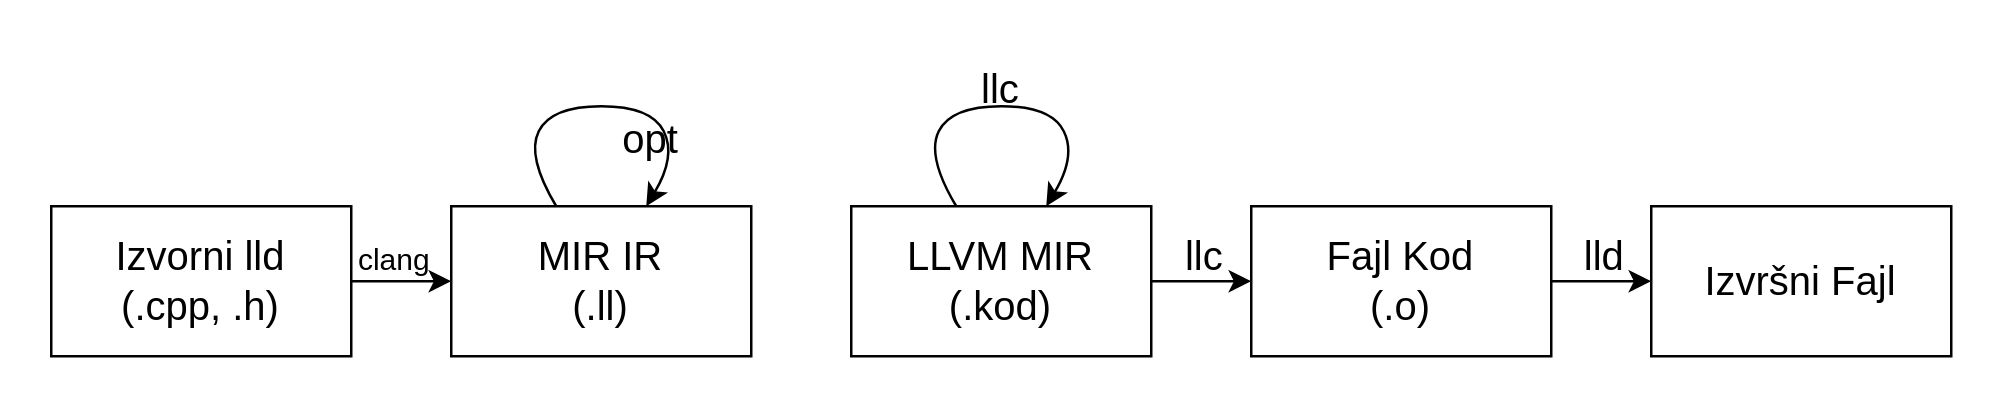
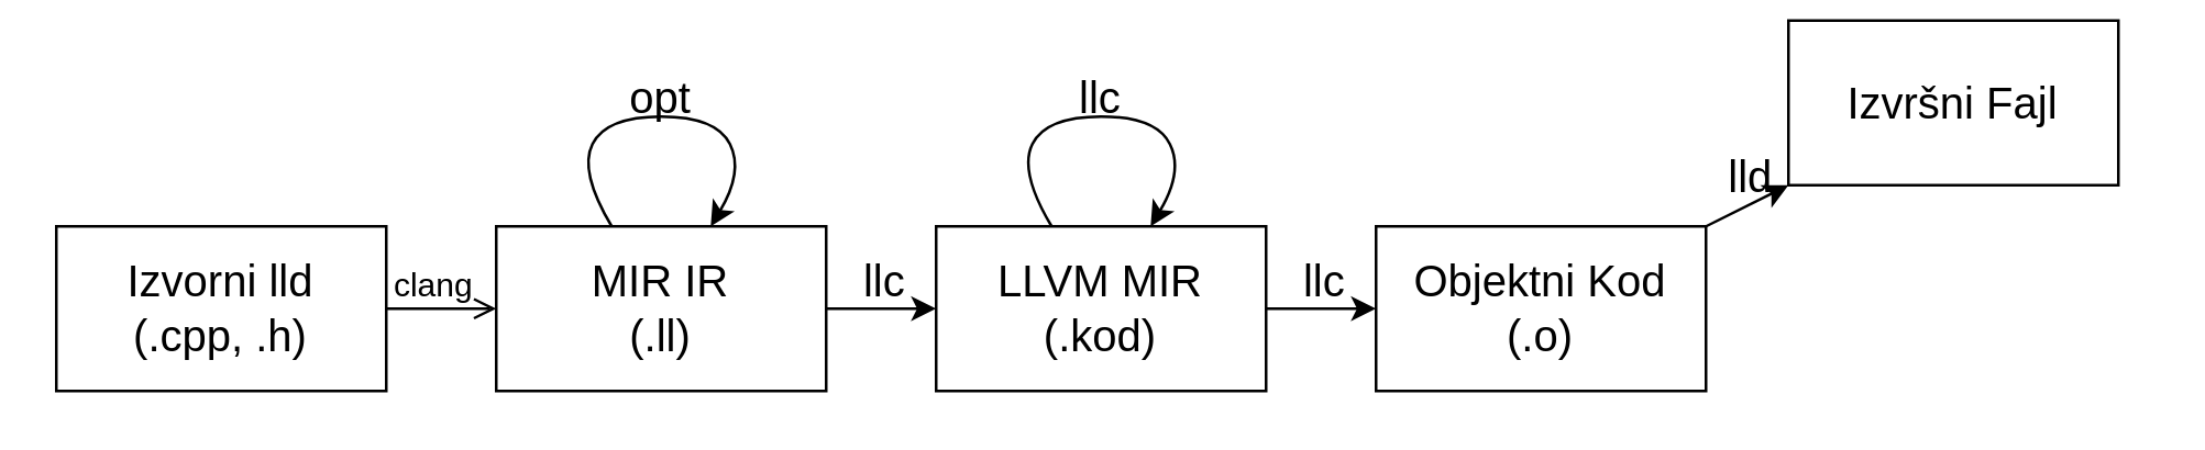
  <mxCell id="0" />
  <mxCell id="1" parent="0" />
  <mxCell id="2" value="Izvorni lld &lt;br style=&quot;font-size: 16px;&quot;&gt;(.cpp, .h)" style="rounded=0;whiteSpace=wrap;html=1;fontSize=16;" parent="1" vertex="1"><mxGeometry x="20" y="82" width="120" height="60" as="geometry" /></mxCell>
  <mxCell id="3" value="MIR IR&lt;br style=&quot;font-size: 16px;&quot;&gt;(.ll)" style="rounded=0;whiteSpace=wrap;html=1;fontSize=16;" parent="1" vertex="1"><mxGeometry x="180" y="82" width="120" height="60" as="geometry" /></mxCell>
  <mxCell id="4" value="LLVM MIR&lt;br style=&quot;font-size: 16px;&quot;&gt;(.kod)" style="rounded=0;whiteSpace=wrap;html=1;fontSize=16;" parent="1" vertex="1"><mxGeometry x="340" y="82" width="120" height="60" as="geometry" /></mxCell>
- <mxCell id="5" value="" style="endArrow=classic;html=1;rounded=0;" parent="1" source="2" target="3" edge="1"><mxGeometry relative="1" as="geometry"><mxPoint x="130" y="111.5" as="sourcePoint" /><mxPoint x="210" y="112" as="targetPoint" /></mxGeometry></mxCell>
+ <mxCell id="5" value="" style="endArrow=open;html=1;rounded=0;" parent="1" source="2" target="3" edge="1"><mxGeometry relative="1" as="geometry"><mxPoint x="130" y="111.5" as="sourcePoint" /><mxPoint x="210" y="112" as="targetPoint" /></mxGeometry></mxCell>
  <mxCell id="6" value="clang" style="edgeLabel;resizable=0;html=1;align=center;verticalAlign=middle;fontSize=12;labelBackgroundColor=none;" parent="5" connectable="0" vertex="1"><mxGeometry relative="1" as="geometry"><mxPoint x="-4" y="-9" as="offset" /></mxGeometry></mxCell>
+ <mxCell id="7" value="" style="endArrow=classic;html=1;rounded=0;" parent="1" source="3" target="4" edge="1"><mxGeometry relative="1" as="geometry"><mxPoint x="280" y="182" as="sourcePoint" /><mxPoint x="380" y="182" as="targetPoint" /></mxGeometry></mxCell>
+ <mxCell id="8" value="llc" style="edgeLabel;resizable=0;html=1;align=center;verticalAlign=middle;fontSize=16;labelBackgroundColor=none;" parent="7" connectable="0" vertex="1"><mxGeometry relative="1" as="geometry"><mxPoint y="-11" as="offset" /></mxGeometry></mxCell>
  <mxCell id="9" value="" style="curved=1;endArrow=classic;html=1;rounded=0;" parent="1" source="3" target="3" edge="1"><mxGeometry width="50" height="50" relative="1" as="geometry"><mxPoint x="200" y="52" as="sourcePoint" /><mxPoint x="260" y="12" as="targetPoint" /><Array as="points"><mxPoint x="210" y="62" /><mxPoint x="220" y="42" /><mxPoint x="260" y="42" /><mxPoint x="270" y="62" /></Array></mxGeometry></mxCell>
- <mxCell id="10" value="opt" style="text;html=1;strokeColor=none;fillColor=none;align=center;verticalAlign=middle;whiteSpace=wrap;rounded=0;fontSize=16;" parent="1" vertex="1"><mxGeometry x="230" y="40" width="60" height="30" as="geometry" /></mxCell>
+ <mxCell id="10" value="opt" style="text;html=1;strokeColor=none;fillColor=none;align=center;verticalAlign=middle;whiteSpace=wrap;rounded=0;fontSize=16;" parent="1" vertex="1"><mxGeometry x="210" y="20" width="60" height="30" as="geometry" /></mxCell>
  <mxCell id="11" value="" style="curved=1;endArrow=classic;html=1;rounded=0;" parent="1" edge="1"><mxGeometry width="50" height="50" relative="1" as="geometry"><mxPoint x="382" y="82" as="sourcePoint" /><mxPoint x="418" y="82" as="targetPoint" /><Array as="points"><mxPoint x="370" y="62" /><mxPoint x="380" y="42" /><mxPoint x="420" y="42" /><mxPoint x="430" y="62" /></Array></mxGeometry></mxCell>
  <mxCell id="12" value="llc" style="text;html=1;strokeColor=none;fillColor=none;align=center;verticalAlign=middle;whiteSpace=wrap;rounded=0;fontSize=16;" parent="1" vertex="1"><mxGeometry x="370" y="20" width="60" height="30" as="geometry" /></mxCell>
- <mxCell id="13" value="Fajl Kod&lt;br style=&quot;font-size: 16px;&quot;&gt;(.o)" style="rounded=0;whiteSpace=wrap;html=1;fontSize=16;" parent="1" vertex="1"><mxGeometry x="500" y="82" width="120" height="60" as="geometry" /></mxCell>
+ <mxCell id="13" value="Objektni Kod&lt;br style=&quot;font-size: 16px;&quot;&gt;(.o)" style="rounded=0;whiteSpace=wrap;html=1;fontSize=16;" parent="1" vertex="1"><mxGeometry x="500" y="82" width="120" height="60" as="geometry" /></mxCell>
  <mxCell id="14" value="" style="endArrow=classic;html=1;rounded=0;" parent="1" source="4" target="13" edge="1"><mxGeometry relative="1" as="geometry"><mxPoint x="470" y="102" as="sourcePoint" /><mxPoint x="350" y="122" as="targetPoint" /></mxGeometry></mxCell>
  <mxCell id="15" value="llc" style="edgeLabel;resizable=0;html=1;align=center;verticalAlign=middle;fontSize=16;labelBackgroundColor=none;" parent="14" connectable="0" vertex="1"><mxGeometry relative="1" as="geometry"><mxPoint y="-11" as="offset" /></mxGeometry></mxCell>
- <mxCell id="16" value="Izvršni Fajl" style="rounded=0;whiteSpace=wrap;html=1;fontSize=16;" parent="1" vertex="1"><mxGeometry x="660" y="82" width="120" height="60" as="geometry" /></mxCell>
+ <mxCell id="16" value="Izvršni Fajl" style="rounded=0;whiteSpace=wrap;html=1;fontSize=16;" parent="1" vertex="1"><mxGeometry x="650" y="7" width="120" height="60" as="geometry" /></mxCell>
  <mxCell id="17" value="" style="endArrow=classic;html=1;rounded=0;" parent="1" source="13" target="16" edge="1"><mxGeometry relative="1" as="geometry"><mxPoint x="550" y="52" as="sourcePoint" /><mxPoint x="650" y="52" as="targetPoint" /></mxGeometry></mxCell>
  <mxCell id="18" value="lld" style="edgeLabel;resizable=0;html=1;align=center;verticalAlign=middle;fontSize=16;labelBackgroundColor=none;" parent="17" connectable="0" vertex="1"><mxGeometry relative="1" as="geometry"><mxPoint y="-11" as="offset" /></mxGeometry></mxCell>
